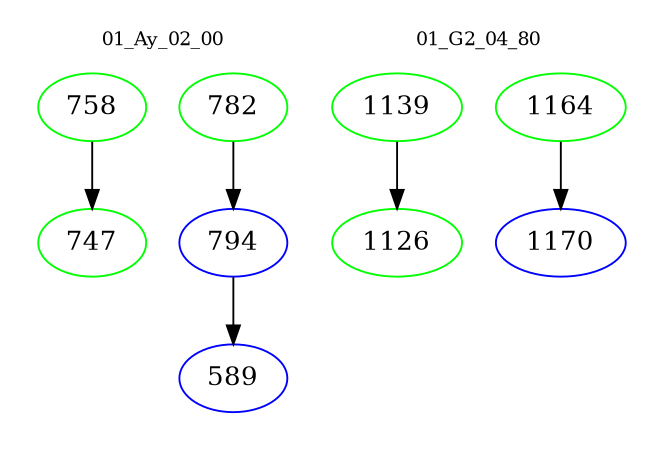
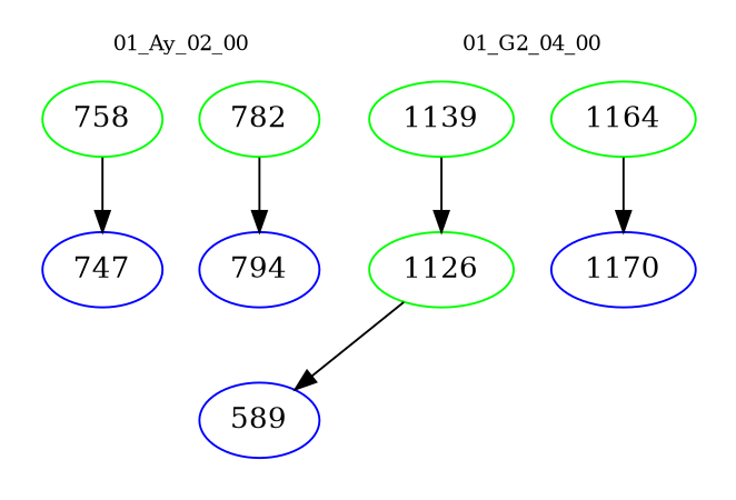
  digraph {
    node [color=green]
    edge [color=black]
    n1 [label=782]
    n2 [label=758]
    n3 [color=blue label=794]
-   n4 [label=747]
+   n4 [color=blue label=747]
    n5 [color=blue label=589]
    n6 [label=1164]
    n7 [label=1139]
    n8 [color=blue label=1170]
    n9 [label=1126]
    subgraph cluster_1 {
      color=white
      fontsize=10
      label="01_Ay_02_00"
      n1
      n2
      n3
      n4
      n5
    }
    subgraph cluster_2 {
      color=white
      fontsize=10
-     label="01_G2_04_80"
+     label="01_G2_04_00"
      n6
      n7
      n8
      n9
    }
    n1 -> n3
    n2 -> n4
-   n3 -> n5
+   n9 -> n5
    n6 -> n8
    n7 -> n9
  }
